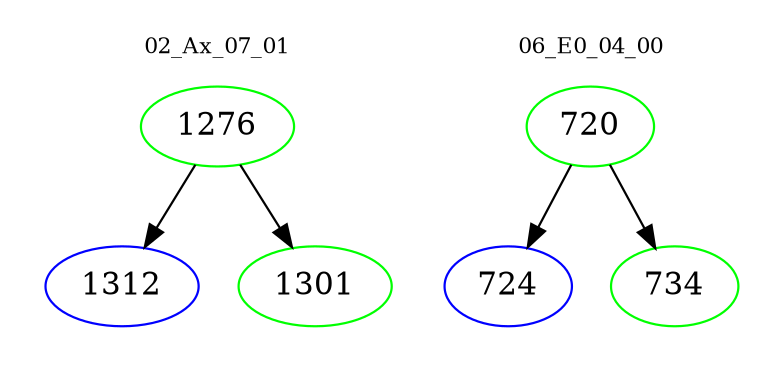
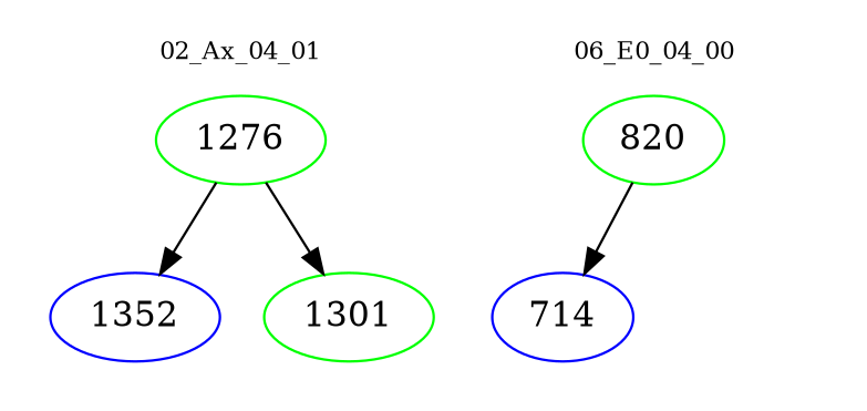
  digraph {
    node [color=green]
    edge [color=black]
    n1 [label=1276]
-   n2 [color=blue label=1312]
+   n2 [color=blue label=1352]
    n3 [label=1301]
-   n4 [label=720]
-   n5 [color=blue label=724]
-   n6 [label=734]
+   n4 [label=820]
+   n5 [color=blue label=714]
    subgraph cluster_1 {
      color=white
      fontsize=10
-     label="02_Ax_07_01"
+     label="02_Ax_04_01"
      n1
      n2
      n3
    }
    subgraph cluster_2 {
      color=white
      fontsize=10
      label="06_E0_04_00"
      n4
      n5
-     n6
    }
    n1 -> n2
    n1 -> n3
    n4 -> n5
-   n4 -> n6
  }
